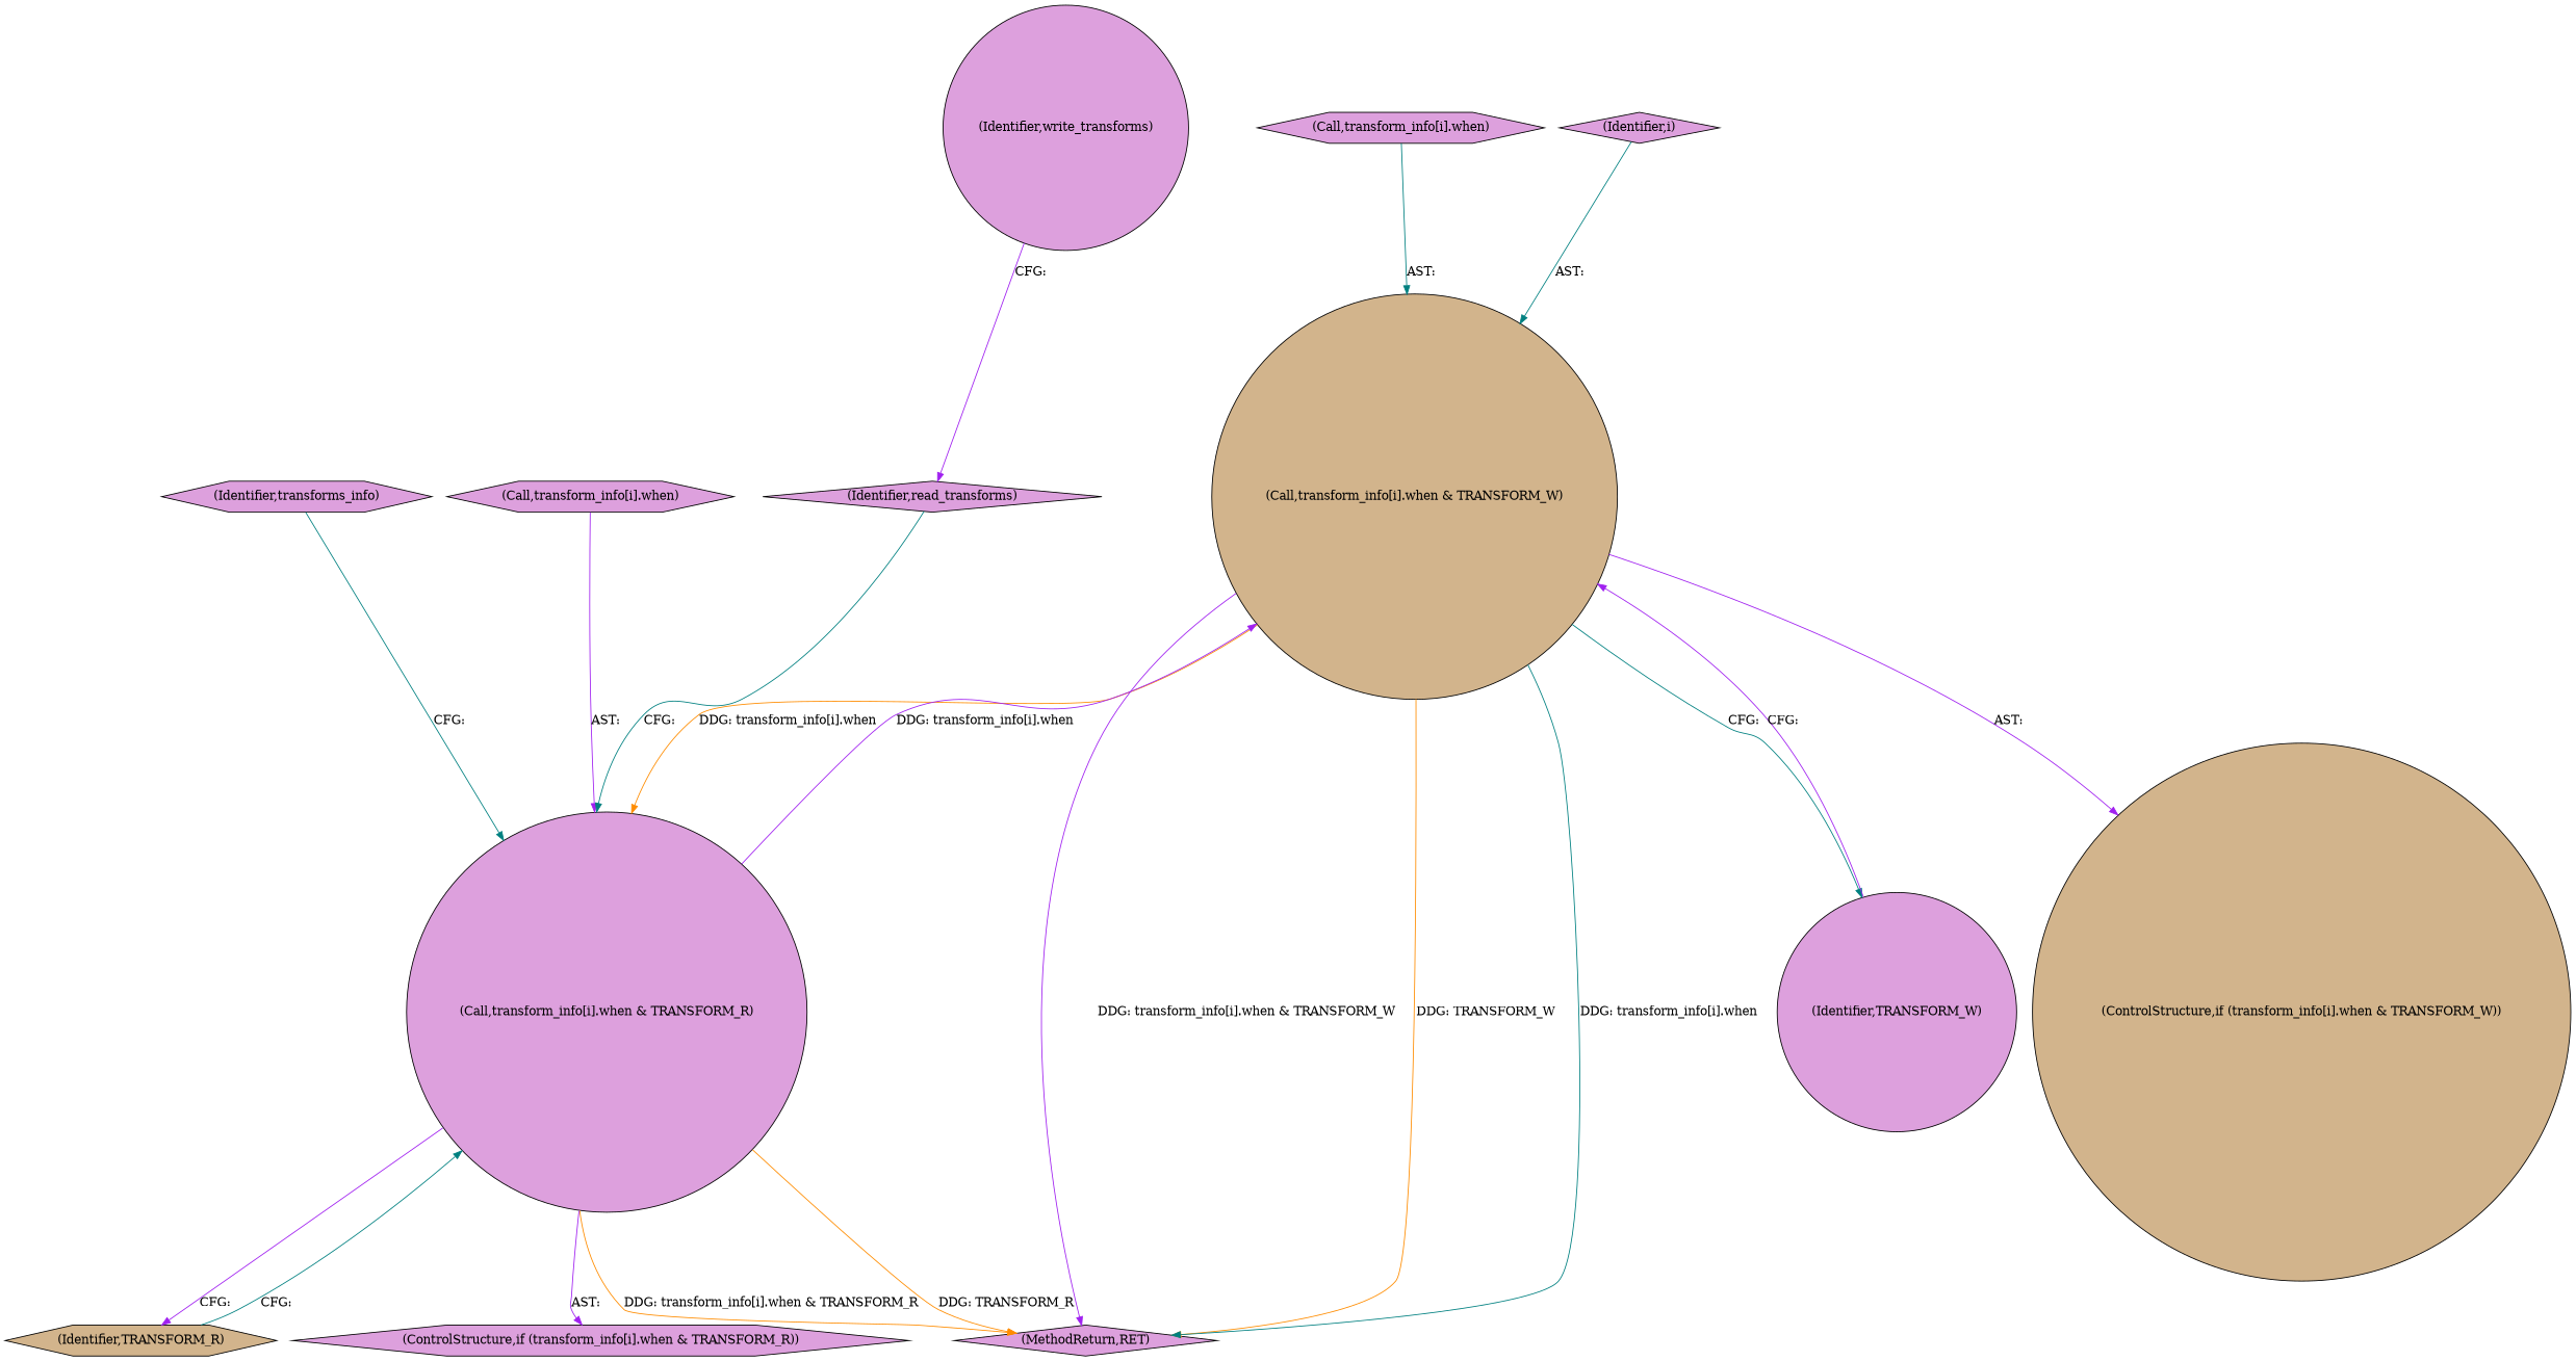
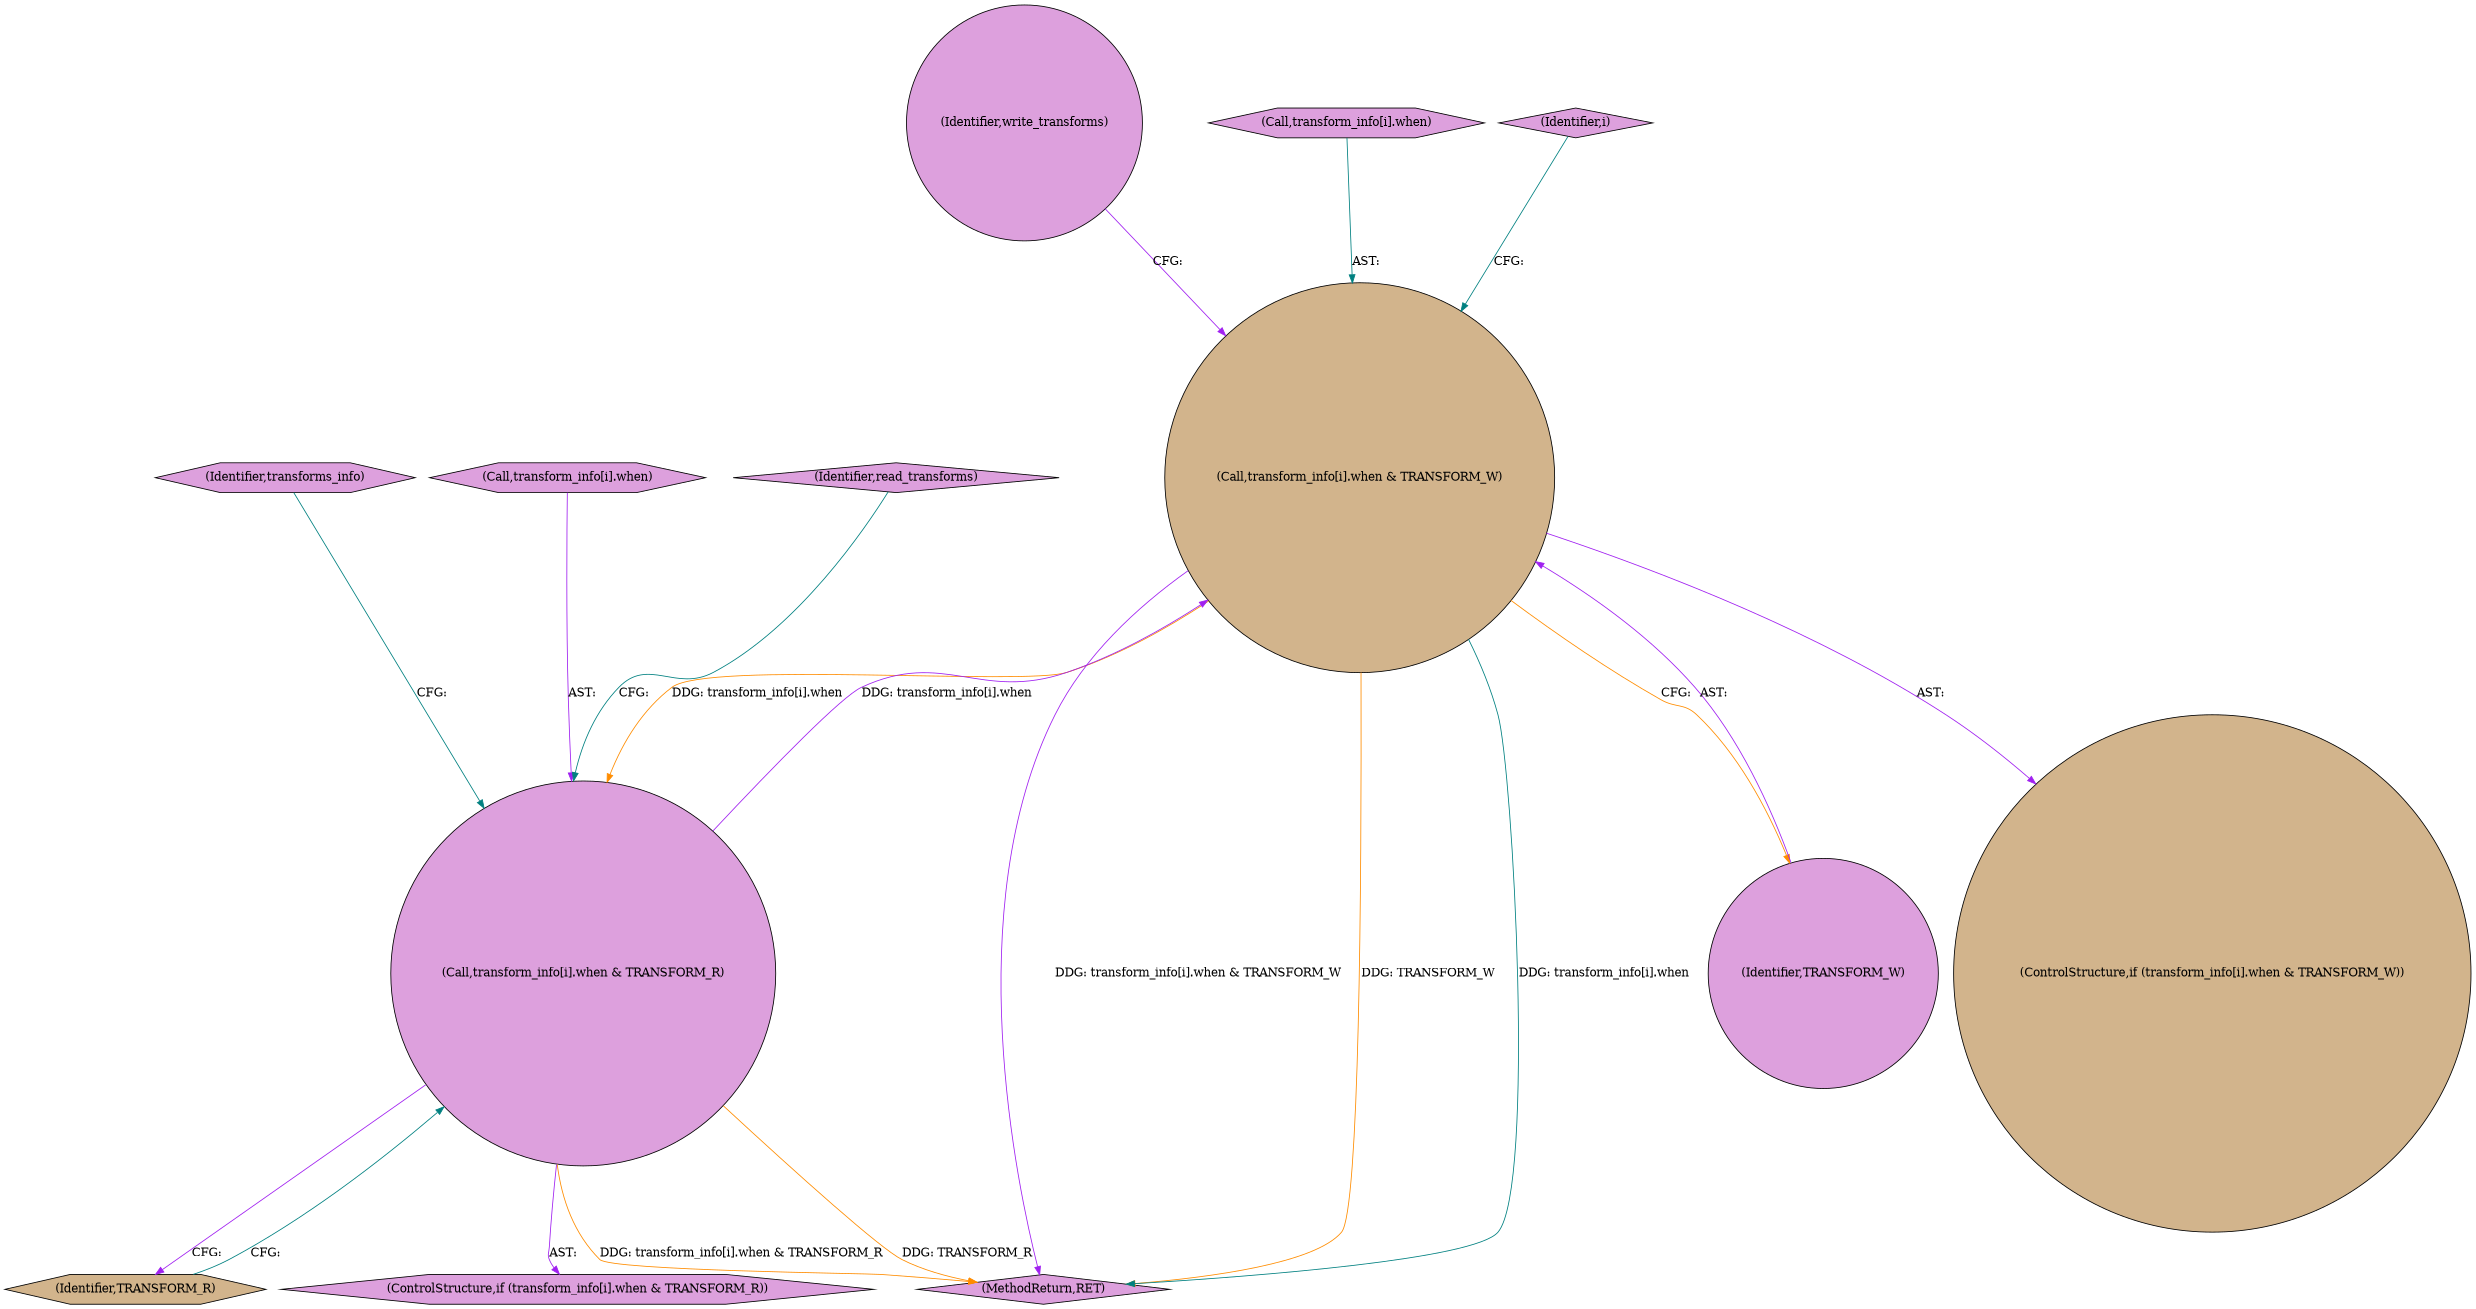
  digraph {
    node [fillcolor=plum shape=circle style=filled]
    edge [color=purple]
    n1 [fillcolor=tan label="(Call,transform_info[i].when & TRANSFORM_W)"]
    n2 [label="(Call,transform_info[i].when & TRANSFORM_R)"]
    n3 [fillcolor=tan label="(ControlStructure,if (transform_info[i].when & TRANSFORM_W))"]
    n4 [label="(MethodReturn,RET)" shape=diamond]
    n5 [label="(Identifier,TRANSFORM_W)"]
    n6 [fillcolor=tan label="(Identifier,TRANSFORM_R)" shape=hexagon]
    n7 [label="(ControlStructure,if (transform_info[i].when & TRANSFORM_R))" shape=hexagon]
    n8 [label="(Identifier,transforms_info)" shape=hexagon]
    n9 [label="(Identifier,write_transforms)"]
    n10 [label="(Call,transform_info[i].when)" shape=hexagon]
    n11 [label="(Call,transform_info[i].when)" shape=hexagon]
    n12 [label="(Identifier,i)" shape=diamond]
    n13 [label="(Identifier,read_transforms)" shape=diamond]
    n1 -> n2 [color=darkorange label="DDG: transform_info[i].when"]
    n1 -> n3 [label="AST: "]
    n1 -> n4 [label="DDG: transform_info[i].when & TRANSFORM_W"]
    n1 -> n4 [color=darkorange label="DDG: TRANSFORM_W"]
    n1 -> n4 [color=teal label="DDG: transform_info[i].when"]
-   n1 -> n5 [color=teal label="CFG: "]
+   n1 -> n5 [color=darkorange label="CFG: "]
    n2 -> n1 [label="DDG: transform_info[i].when"]
    n2 -> n4 [color=darkorange label="DDG: transform_info[i].when & TRANSFORM_R"]
    n2 -> n4 [color=darkorange label="DDG: TRANSFORM_R"]
    n2 -> n6 [label="CFG: "]
    n2 -> n7 [label="AST: "]
-   n5 -> n1 [label="CFG: "]
+   n5 -> n1 [label="AST: "]
    n6 -> n2 [color=teal label="CFG: "]
    n8 -> n2 [color=teal label="CFG: "]
-   n9 -> n13 [label="CFG: "]
+   n9 -> n1 [label="CFG: "]
    n10 -> n2 [label="AST: "]
    n11 -> n1 [color=teal label="AST: "]
-   n12 -> n1 [color=teal label="AST: "]
+   n12 -> n1 [color=teal label="CFG: "]
    n13 -> n2 [color=teal label="CFG: "]
  }
